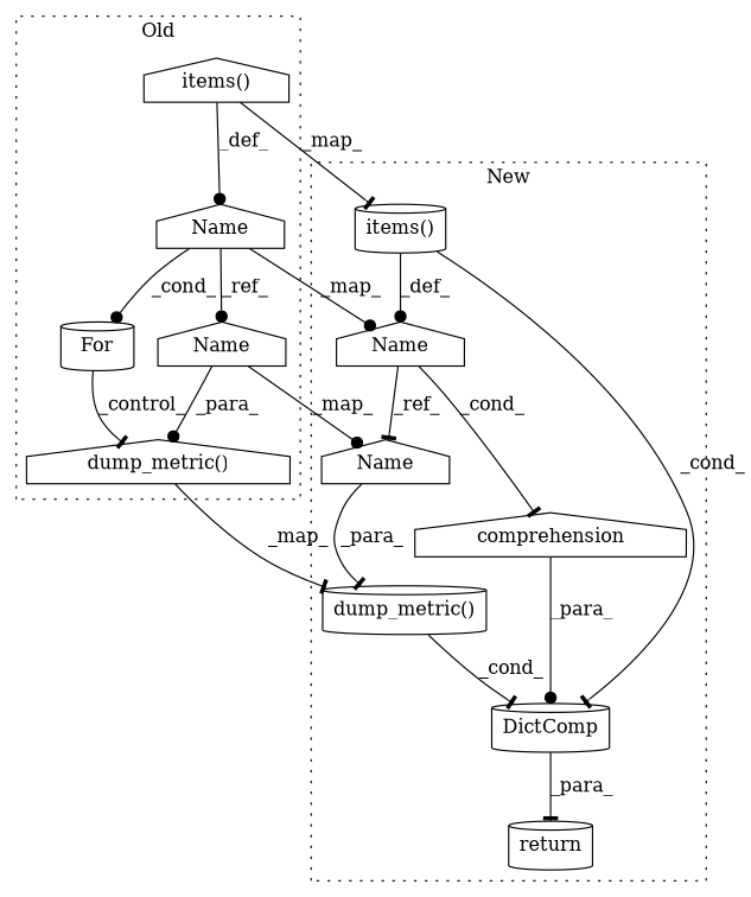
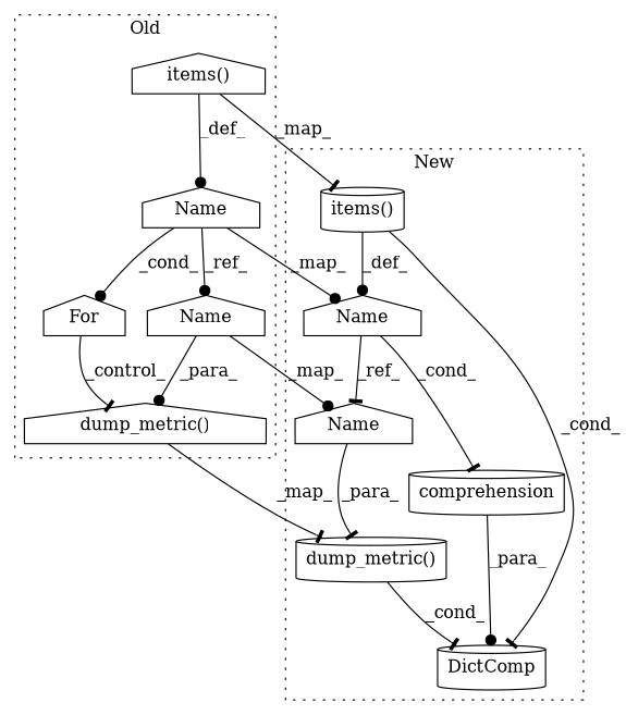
  digraph {
    node [a=75 l=1 shape=house]
    edge [arrowhead=tee]
    n1 [l="17,1" label="dump_metric()" s="1413,1439"]
    n2 [a=87 label=Name s=1383]
    n3 [l=11 label="items()" s=1388]
-   n4 [a=107 l="4,14" label=For s="1376,1399" shape=cylinder]
+   n4 [a=107 l="4,14" label=For s="1376,1399"]
    n5 [a=87 label=Name s=1433]
    n6 [l="17,1" label="dump_metric()" s="1427,1453" shape=cylinder]
-   n7 [a=93 l=7 label=return s=1416 shape=cylinder]
    n8 [a=87 label=Name s=1478]
    n9 [l=11 label="items()" s=1483 shape=cylinder]
    n10 [a=84 l=72 label=DictComp s=1423 shape=cylinder]
-   n11 [a=45 l=3 label=comprehension s=1471]
+   n11 [a=45 l=3 label=comprehension s=1471 shape=cylinder]
    n12 [a=87 label=Name s=1447]
    subgraph cluster_1 {
      label=Old
      style=dotted
      n1
      n2
      n3
      n4
      n5
    }
    subgraph cluster_2 {
      label=New
      style=dotted
      n6
-     n7
      n8
      n9
      n10
      n11
      n12
    }
    n1 -> n6 [label=_map_]
    n2 -> n4 [arrowhead=dot label=_cond_]
    n2 -> n5 [arrowhead=dot label=_ref_]
    n2 -> n8 [arrowhead=dot label=_map_]
    n3 -> n2 [arrowhead=dot label=_def_]
    n3 -> n9 [label=_map_]
    n4 -> n1 [label=_control_]
    n5 -> n1 [arrowhead=dot label=_para_]
    n5 -> n12 [arrowhead=dot label=_map_]
    n6 -> n10 [label=_cond_]
    n8 -> n11 [label=_cond_]
    n8 -> n12 [label=_ref_]
    n9 -> n8 [arrowhead=dot label=_def_]
    n9 -> n10 [label=_cond_]
-   n10 -> n7 [label=_para_]
    n11 -> n10 [arrowhead=dot label=_para_]
    n12 -> n6 [label=_para_]
  }
